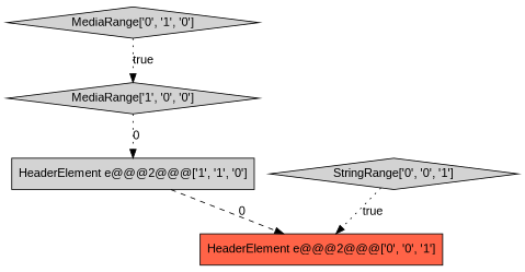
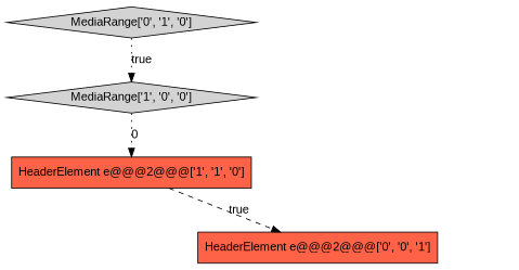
  digraph {
    fontname="Liberation Sans"
    node [fillcolor=lightgray fontname="Liberation Sans" shape=diamond style=filled]
    edge [fontname="Liberation Sans" style=dotted]
    n1 [label="MediaRange['0', '1', '0']"]
    n2 [label="MediaRange['1', '0', '0']"]
-   n3 [label="HeaderElement e@@@2@@@['1', '1', '0']" shape=box]
+   n3 [fillcolor=tomato label="HeaderElement e@@@2@@@['1', '1', '0']" shape=box]
    n4 [fillcolor=tomato label="HeaderElement e@@@2@@@['0', '0', '1']" shape=box]
-   n5 [label="StringRange['0', '0', '1']"]
    n1 -> n2 [label=true]
    n2 -> n3 [label=0]
-   n3 -> n4 [label=0 style=dashed]
-   n5 -> n4 [label=true]
+   n3 -> n4 [label=true style=dashed]
  }
